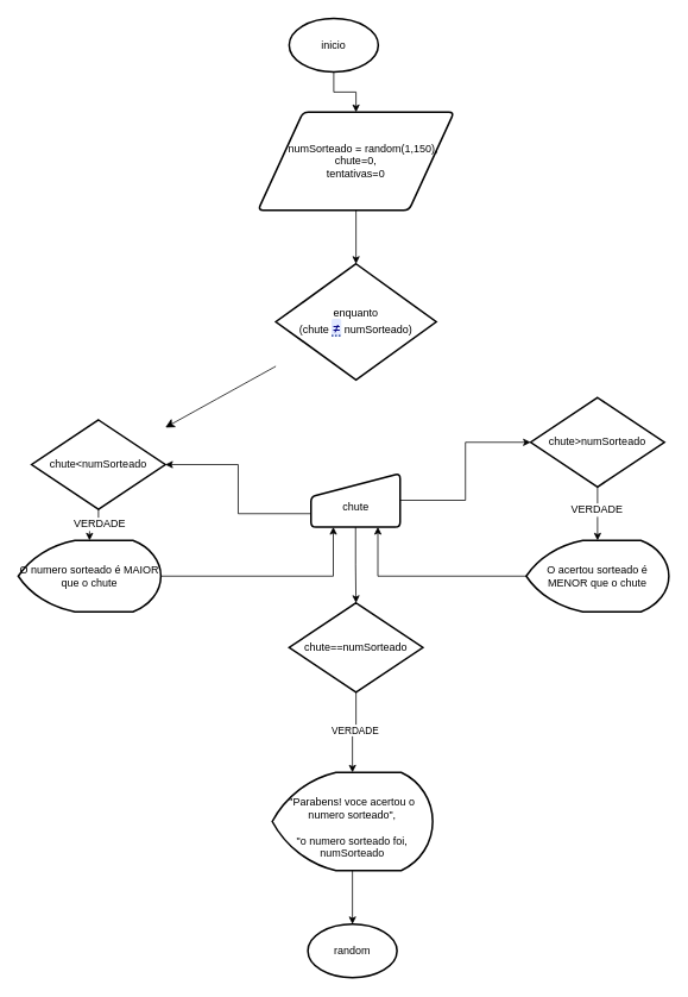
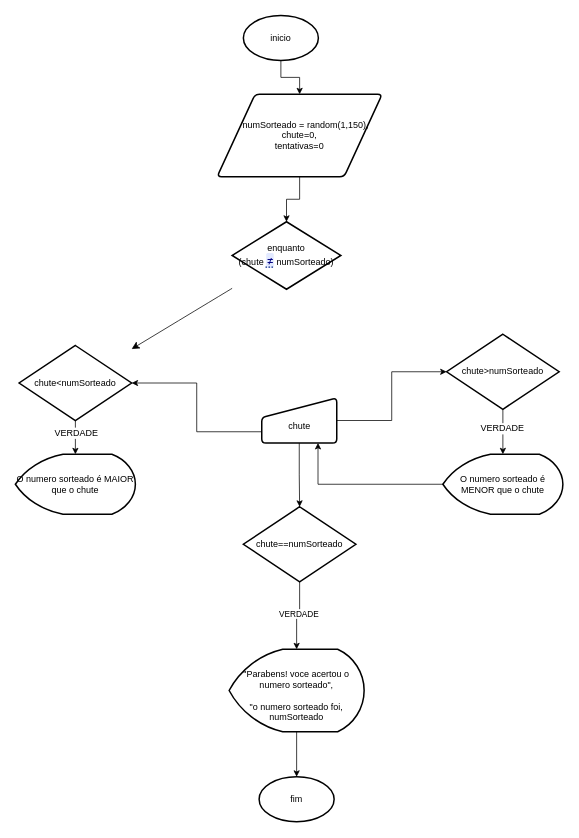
  <mxCell id="0" />
  <mxCell id="1" parent="0" />
  <mxCell id="2" value="" style="edgeStyle=orthogonalEdgeStyle;rounded=0;orthogonalLoop=1;jettySize=auto;html=1;" parent="1" source="3" target="5" edge="1"><mxGeometry relative="1" as="geometry" /></mxCell>
  <mxCell id="3" value="inicio" style="strokeWidth=2;html=1;shape=mxgraph.flowchart.start_1;whiteSpace=wrap;" parent="1" vertex="1"><mxGeometry x="324" y="20" width="100" height="60" as="geometry" /></mxCell>
  <mxCell id="4" value="" style="edgeStyle=orthogonalEdgeStyle;rounded=0;orthogonalLoop=1;jettySize=auto;html=1;" parent="1" source="5" target="7" edge="1"><mxGeometry relative="1" as="geometry" /></mxCell>
  <mxCell id="5" value="&amp;nbsp; &amp;nbsp; &amp;nbsp;numSorteado = random(1,150),&lt;div&gt;chute=0,&lt;/div&gt;&lt;div&gt;tentativas=0&lt;/div&gt;" style="shape=parallelogram;html=1;strokeWidth=2;perimeter=parallelogramPerimeter;whiteSpace=wrap;rounded=1;arcSize=12;size=0.23;" parent="1" vertex="1"><mxGeometry x="289" y="125" width="220" height="110" as="geometry" /></mxCell>
  <mxCell id="6" value="" style="edgeStyle=none;curved=1;rounded=0;orthogonalLoop=1;jettySize=auto;html=1;fontSize=12;startSize=8;endSize=8;" edge="1" parent="1" source="7" target="21"><mxGeometry relative="1" as="geometry" /></mxCell>
- <mxCell id="7" value="&lt;div&gt;enquanto&lt;/div&gt;(chute&amp;nbsp;&lt;a style=&quot;color: rgb(0, 0, 128); text-decoration-color: rgb(14, 44, 137); text-underline-offset: 3px; border-radius: 2px; cursor: pointer; background: rgb(226, 233, 255); font-family: -apple-system, Roboto, SegoeUI, &amp;quot;Segoe UI&amp;quot;, &amp;quot;Helvetica Neue&amp;quot;, Helvetica, &amp;quot;Microsoft YaHei&amp;quot;, &amp;quot;Meiryo UI&amp;quot;, Meiryo, &amp;quot;Arial Unicode MS&amp;quot;, sans-serif; font-size: 16px; text-align: left; text-decoration-style: dotted !important;&quot; data-tgpsgid=&quot;d_anstgsen0&quot; href=&quot;https://www.bing.com/ck/a?!&amp;amp;&amp;amp;p=f1a5c28b21f390d8JmltdHM9MTcxODc1NTIwMCZpZ3VpZD0wOGVjZmViMi1lMTZjLTY1YjUtMGJjMi1lYTI5ZTBkZDY0MmImaW5zaWQ9NTk0Nw&amp;amp;ptn=3&amp;amp;ver=2&amp;amp;hsh=3&amp;amp;fclid=08ecfeb2-e16c-65b5-0bc2-ea29e0dd642b&amp;amp;psq=simbolo+diferente&amp;amp;u=a1aHR0cHM6Ly93d3cuZnJlZWNvZGVjYW1wLm9yZy9wb3J0dWd1ZXNlL25ld3Mvby1zaW5hbC1kZS1kaWZlcmVudGUtY29tby1mYXplci1vLXNpbWJvbG8tZGUtZGlmZXJlbmNhLw&amp;amp;ntb=1&quot; target=&quot;_blank&quot; data-tg-citations=&quot;1&quot; class=&quot;sh-anchor&quot;&gt;≠&lt;/a&gt;&amp;nbsp;numSorteado)" style="strokeWidth=2;html=1;shape=mxgraph.flowchart.decision;whiteSpace=wrap;" parent="1" vertex="1"><mxGeometry x="309" y="295" width="180" height="130" as="geometry" /></mxCell>
+ <mxCell id="7" value="&lt;div&gt;enquanto&lt;/div&gt;(chute&amp;nbsp;&lt;a style=&quot;color: rgb(0, 0, 128); text-decoration-color: rgb(14, 44, 137); text-underline-offset: 3px; border-radius: 2px; cursor: pointer; background: rgb(226, 233, 255); font-family: -apple-system, Roboto, SegoeUI, &amp;quot;Segoe UI&amp;quot;, &amp;quot;Helvetica Neue&amp;quot;, Helvetica, &amp;quot;Microsoft YaHei&amp;quot;, &amp;quot;Meiryo UI&amp;quot;, Meiryo, &amp;quot;Arial Unicode MS&amp;quot;, sans-serif; font-size: 16px; text-align: left; text-decoration-style: dotted !important;&quot; data-tgpsgid=&quot;d_anstgsen0&quot; href=&quot;https://www.bing.com/ck/a?!&amp;amp;&amp;amp;p=f1a5c28b21f390d8JmltdHM9MTcxODc1NTIwMCZpZ3VpZD0wOGVjZmViMi1lMTZjLTY1YjUtMGJjMi1lYTI5ZTBkZDY0MmImaW5zaWQ9NTk0Nw&amp;amp;ptn=3&amp;amp;ver=2&amp;amp;hsh=3&amp;amp;fclid=08ecfeb2-e16c-65b5-0bc2-ea29e0dd642b&amp;amp;psq=simbolo+diferente&amp;amp;u=a1aHR0cHM6Ly93d3cuZnJlZWNvZGVjYW1wLm9yZy9wb3J0dWd1ZXNlL25ld3Mvby1zaW5hbC1kZS1kaWZlcmVudGUtY29tby1mYXplci1vLXNpbWJvbG8tZGUtZGlmZXJlbmNhLw&amp;amp;ntb=1&quot; target=&quot;_blank&quot; data-tg-citations=&quot;1&quot; class=&quot;sh-anchor&quot;&gt;≠&lt;/a&gt;&amp;nbsp;numSorteado)" style="strokeWidth=2;html=1;shape=mxgraph.flowchart.decision;whiteSpace=wrap;" parent="1" vertex="1"><mxGeometry x="309" y="295" width="145" height="90" as="geometry" /></mxCell>
  <mxCell id="8" value="" style="edgeStyle=orthogonalEdgeStyle;rounded=0;orthogonalLoop=1;jettySize=auto;html=1;" parent="1" source="10" target="13" edge="1"><mxGeometry relative="1" as="geometry" /></mxCell>
  <mxCell id="9" value="" style="edgeStyle=orthogonalEdgeStyle;rounded=0;orthogonalLoop=1;jettySize=auto;html=1;" parent="1" source="10" target="18" edge="1"><mxGeometry relative="1" as="geometry" /></mxCell>
  <mxCell id="10" value="&lt;div&gt;&lt;br&gt;&lt;/div&gt;chute" style="html=1;strokeWidth=2;shape=manualInput;whiteSpace=wrap;rounded=1;size=26;arcSize=11;" parent="1" vertex="1"><mxGeometry x="348.5" y="530" width="100" height="60" as="geometry" /></mxCell>
  <mxCell id="11" value="" style="edgeStyle=orthogonalEdgeStyle;rounded=0;orthogonalLoop=1;jettySize=auto;html=1;" parent="1" source="13" target="15" edge="1"><mxGeometry relative="1" as="geometry" /></mxCell>
  <mxCell id="12" value="VERDADE" style="edgeLabel;html=1;align=center;verticalAlign=middle;resizable=0;points=[];" parent="11" vertex="1" connectable="0"><mxGeometry x="-0.093" y="-2" relative="1" as="geometry"><mxPoint y="-1" as="offset" /></mxGeometry></mxCell>
  <mxCell id="13" value="chute==numSorteado" style="strokeWidth=2;html=1;shape=mxgraph.flowchart.decision;whiteSpace=wrap;" parent="1" vertex="1"><mxGeometry x="324" y="675" width="150" height="100" as="geometry" /></mxCell>
  <mxCell id="14" value="" style="edgeStyle=orthogonalEdgeStyle;rounded=0;orthogonalLoop=1;jettySize=auto;html=1;" parent="1" source="15" target="27" edge="1"><mxGeometry relative="1" as="geometry" /></mxCell>
  <mxCell id="15" value="&lt;div&gt;&lt;br&gt;&lt;/div&gt;&quot;Parabens! voce acertou o numero sorteado&quot;,&lt;div&gt;&lt;br&gt;&lt;/div&gt;&lt;div&gt;&quot;o numero sorteado foi, numSorteado&lt;/div&gt;" style="strokeWidth=2;html=1;shape=mxgraph.flowchart.display;whiteSpace=wrap;" parent="1" vertex="1"><mxGeometry x="305" y="865" width="180" height="110" as="geometry" /></mxCell>
  <mxCell id="16" value="" style="edgeStyle=orthogonalEdgeStyle;rounded=0;orthogonalLoop=1;jettySize=auto;html=1;" parent="1" source="18" target="26" edge="1"><mxGeometry relative="1" as="geometry" /></mxCell>
  <mxCell id="17" value="VERDADE" style="edgeLabel;html=1;align=center;verticalAlign=middle;resizable=0;points=[];fontSize=12;" vertex="1" connectable="0" parent="16"><mxGeometry x="-0.18" y="-2" relative="1" as="geometry"><mxPoint as="offset" /></mxGeometry></mxCell>
  <mxCell id="18" value="chute&amp;gt;numSorteado" style="strokeWidth=2;html=1;shape=mxgraph.flowchart.decision;whiteSpace=wrap;" parent="1" vertex="1"><mxGeometry x="595" y="445" width="150" height="100" as="geometry" /></mxCell>
  <mxCell id="19" value="" style="edgeStyle=orthogonalEdgeStyle;rounded=0;orthogonalLoop=1;jettySize=auto;html=1;" parent="1" source="21" target="24" edge="1"><mxGeometry relative="1" as="geometry" /></mxCell>
  <mxCell id="20" value="VERDADE" style="edgeLabel;html=1;align=center;verticalAlign=middle;resizable=0;points=[];fontSize=12;" vertex="1" connectable="0" parent="19"><mxGeometry x="-0.307" relative="1" as="geometry"><mxPoint as="offset" /></mxGeometry></mxCell>
- <mxCell id="21" value="chute&amp;lt;numSorteado" style="strokeWidth=2;html=1;shape=mxgraph.flowchart.decision;whiteSpace=wrap;" parent="1" vertex="1"><mxGeometry x="35" y="470" width="150" height="100" as="geometry" /></mxCell>
+ <mxCell id="21" value="chute&amp;lt;numSorteado" style="strokeWidth=2;html=1;shape=mxgraph.flowchart.decision;whiteSpace=wrap;" parent="1" vertex="1"><mxGeometry x="25" y="460" width="150" height="100" as="geometry" /></mxCell>
  <mxCell id="22" style="edgeStyle=orthogonalEdgeStyle;rounded=0;orthogonalLoop=1;jettySize=auto;html=1;exitX=0;exitY=0.75;exitDx=0;exitDy=0;entryX=1;entryY=0.5;entryDx=0;entryDy=0;entryPerimeter=0;" parent="1" source="10" target="21" edge="1"><mxGeometry relative="1" as="geometry" /></mxCell>
- <mxCell id="23" style="edgeStyle=orthogonalEdgeStyle;rounded=0;orthogonalLoop=1;jettySize=auto;html=1;exitX=1;exitY=0.5;exitDx=0;exitDy=0;exitPerimeter=0;entryX=0.25;entryY=1;entryDx=0;entryDy=0;" parent="1" source="24" target="10" edge="1"><mxGeometry relative="1" as="geometry" /></mxCell>
  <mxCell id="24" value="O numero sorteado é MAIOR que o chute" style="strokeWidth=2;html=1;shape=mxgraph.flowchart.display;whiteSpace=wrap;" parent="1" vertex="1"><mxGeometry x="20" y="605" width="160" height="80" as="geometry" /></mxCell>
  <mxCell id="25" style="edgeStyle=orthogonalEdgeStyle;rounded=0;orthogonalLoop=1;jettySize=auto;html=1;exitX=0;exitY=0.5;exitDx=0;exitDy=0;exitPerimeter=0;entryX=0.75;entryY=1;entryDx=0;entryDy=0;" parent="1" source="26" target="10" edge="1"><mxGeometry relative="1" as="geometry" /></mxCell>
- <mxCell id="26" value="O acertou sorteado é MENOR que o chute" style="strokeWidth=2;html=1;shape=mxgraph.flowchart.display;whiteSpace=wrap;" parent="1" vertex="1"><mxGeometry x="590" y="605" width="160" height="80" as="geometry" /></mxCell>
- <mxCell id="27" value="random" style="strokeWidth=2;html=1;shape=mxgraph.flowchart.start_1;whiteSpace=wrap;" parent="1" vertex="1"><mxGeometry x="345" y="1035" width="100" height="60" as="geometry" /></mxCell>
+ <mxCell id="26" value="O numero sorteado é MENOR que o chute" style="strokeWidth=2;html=1;shape=mxgraph.flowchart.display;whiteSpace=wrap;" parent="1" vertex="1"><mxGeometry x="590" y="605" width="160" height="80" as="geometry" /></mxCell>
+ <mxCell id="27" value="fim" style="strokeWidth=2;html=1;shape=mxgraph.flowchart.start_1;whiteSpace=wrap;" parent="1" vertex="1"><mxGeometry x="345" y="1035" width="100" height="60" as="geometry" /></mxCell>
